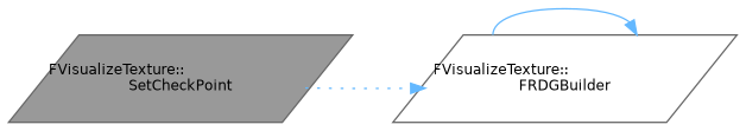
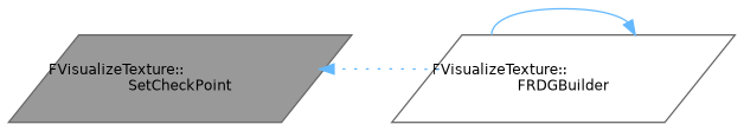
  digraph {
    rankdir=LR
    node [fontname=Helvetica fontsize=10 shape=parallelogram style=filled]
    edge [color=steelblue1 fontname=Helvetica fontsize=10 labelfontname=Helvetica labelfontsize=10]
    n1 [color=gray40 fillcolor=grey60 fontcolor=black height=0.2 label="FVisualizeTexture::\lSetCheckPoint" width=0.4]
    n2 [color=grey40 fillcolor=white height=0.2 label="FVisualizeTexture::\lFRDGBuilder" width=0.4]
-   n1 -> n2 [style=dotted]
+   n2 -> n1 [style=dotted]
    n2 -> n2 [style=solid]
  }
